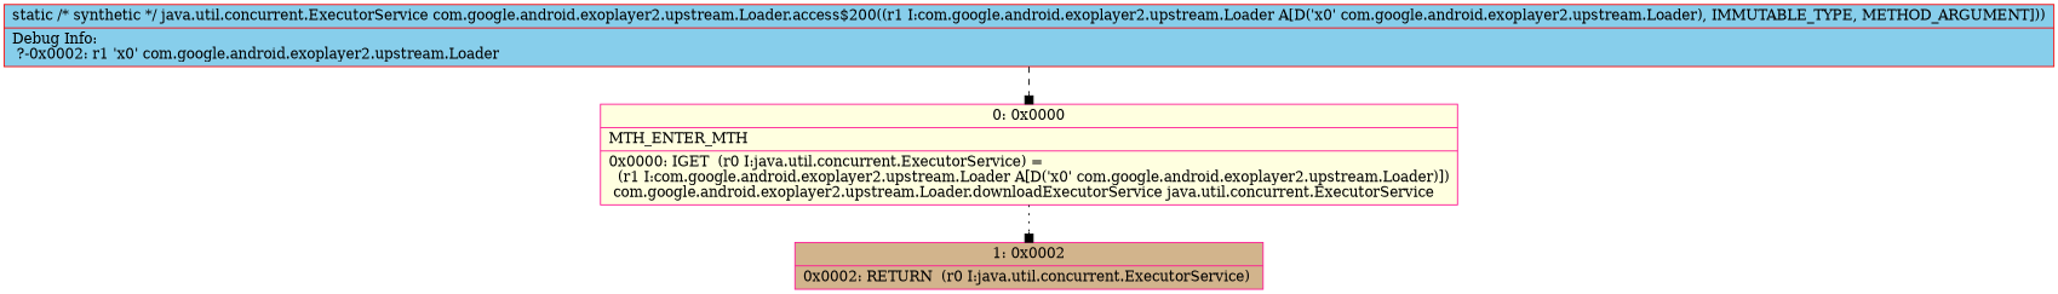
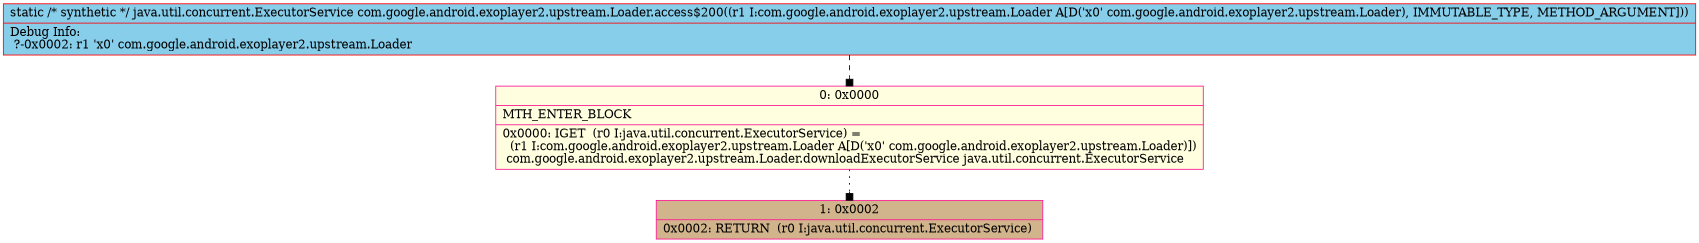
  digraph {
    node [shape=record style=filled color=deeppink]
    edge [arrowhead=box]
-   n1 [label="{0\:\ 0x0000|MTH_ENTER_MTH\l|0x0000: IGET  (r0 I:java.util.concurrent.ExecutorService) = \l  (r1 I:com.google.android.exoplayer2.upstream.Loader A[D('x0' com.google.android.exoplayer2.upstream.Loader)])\l com.google.android.exoplayer2.upstream.Loader.downloadExecutorService java.util.concurrent.ExecutorService \l}" fillcolor=lightyellow]
+   n1 [label="{0\:\ 0x0000|MTH_ENTER_BLOCK\l|0x0000: IGET  (r0 I:java.util.concurrent.ExecutorService) = \l  (r1 I:com.google.android.exoplayer2.upstream.Loader A[D('x0' com.google.android.exoplayer2.upstream.Loader)])\l com.google.android.exoplayer2.upstream.Loader.downloadExecutorService java.util.concurrent.ExecutorService \l}" fillcolor=lightyellow]
    n2 [label="{1\:\ 0x0002|0x0002: RETURN  (r0 I:java.util.concurrent.ExecutorService) \l}" fillcolor=tan]
    n3 [label="{static \/* synthetic *\/ java.util.concurrent.ExecutorService com.google.android.exoplayer2.upstream.Loader.access$200((r1 I:com.google.android.exoplayer2.upstream.Loader A[D('x0' com.google.android.exoplayer2.upstream.Loader), IMMUTABLE_TYPE, METHOD_ARGUMENT]))  | Debug Info:\l  ?\-0x0002: r1 'x0' com.google.android.exoplayer2.upstream.Loader\l}" fillcolor=skyblue color=red]
    n1 -> n2 [style=dotted]
    n3 -> n1 [style=dashed]
  }
